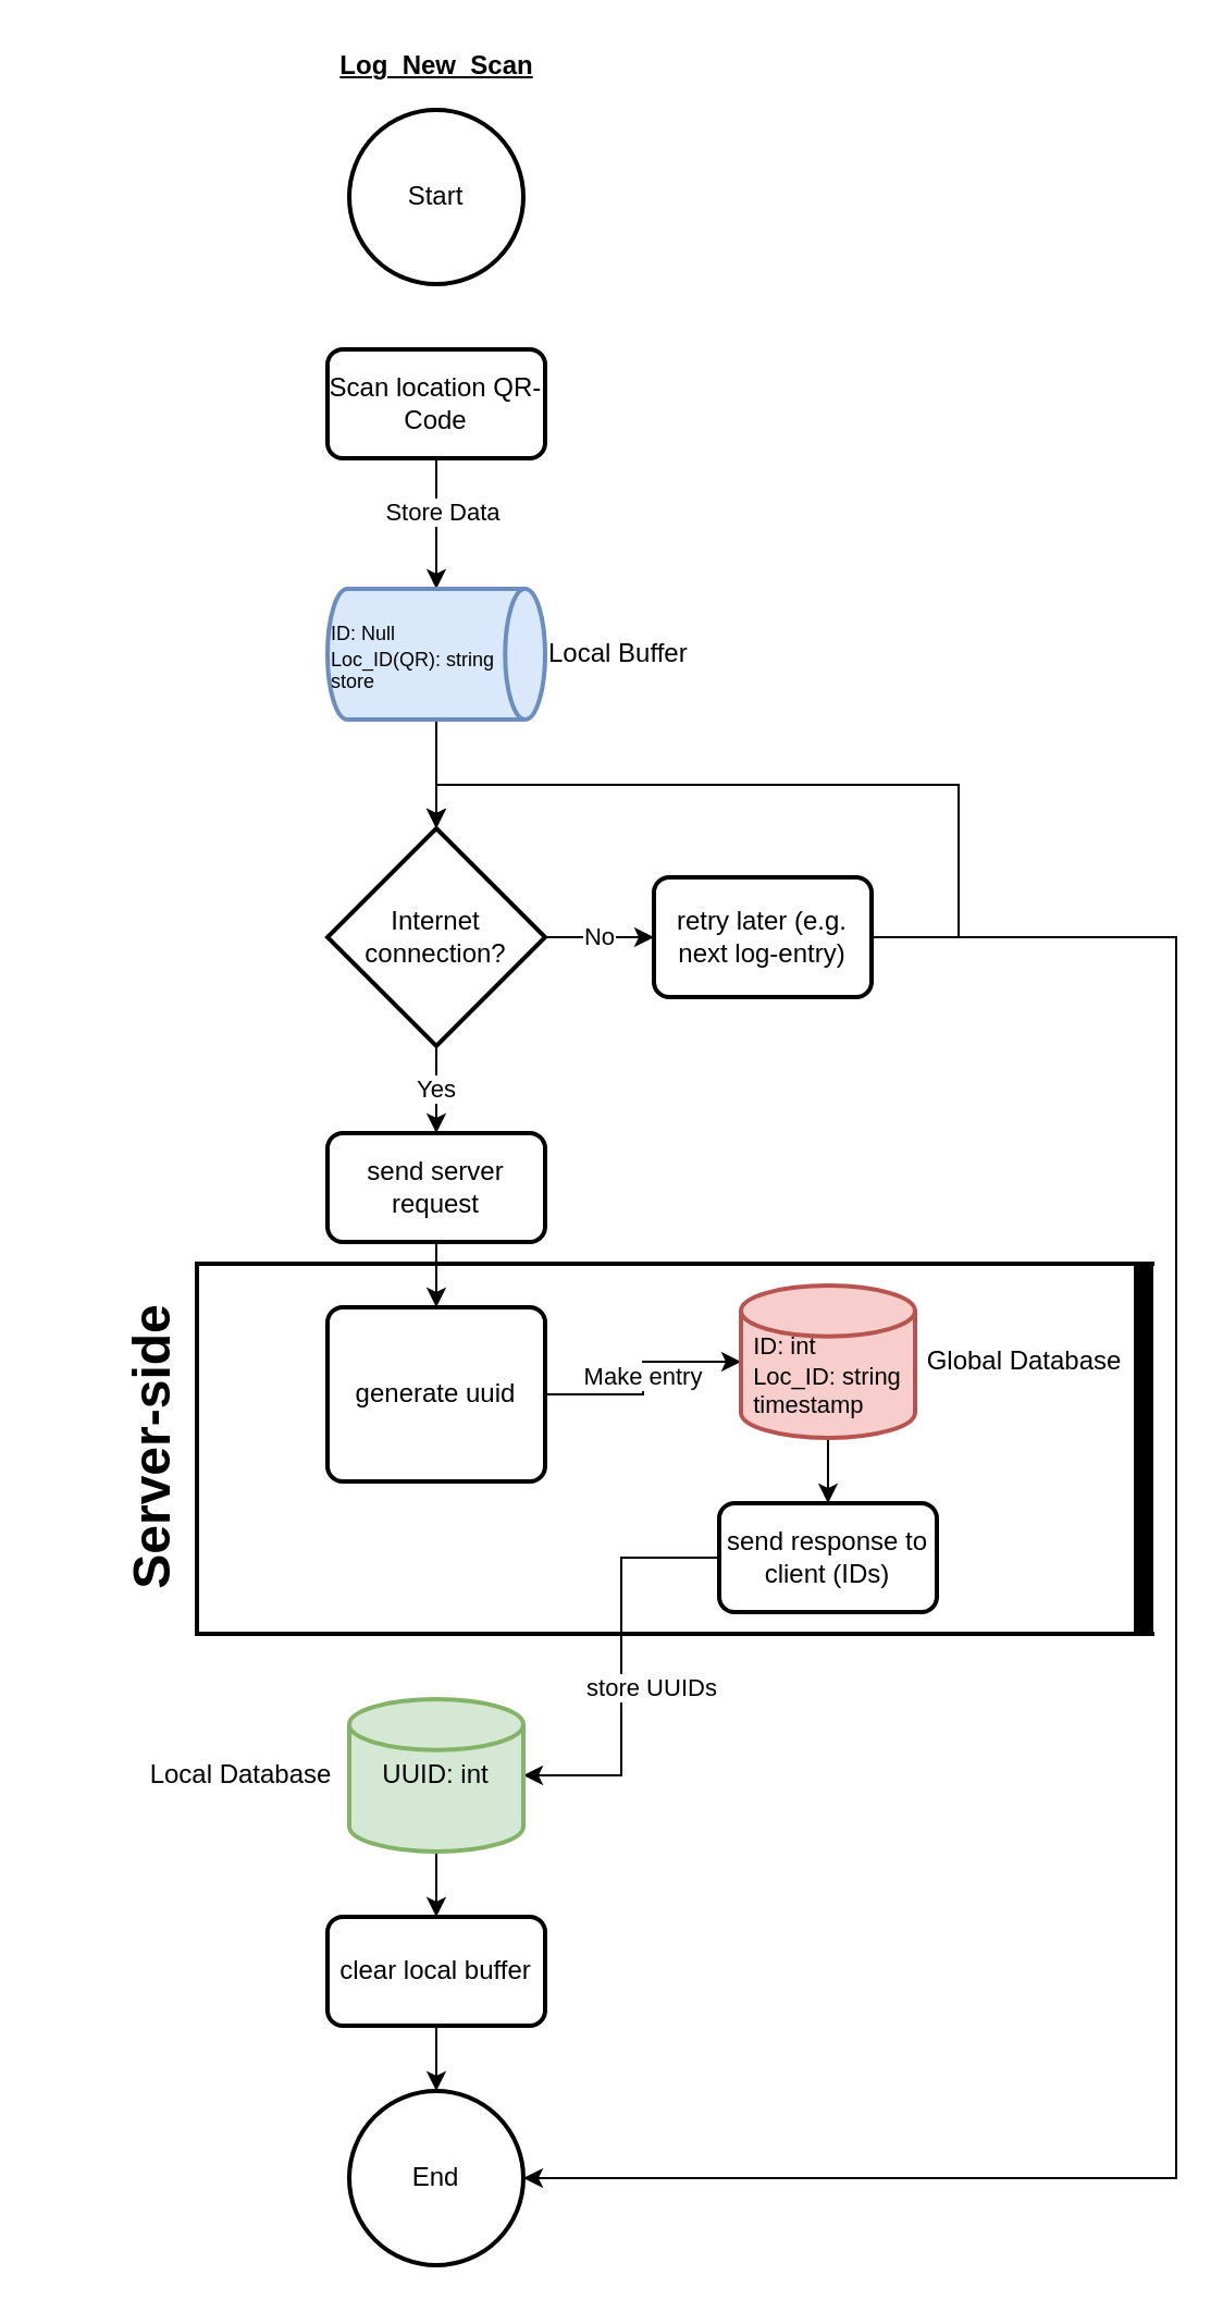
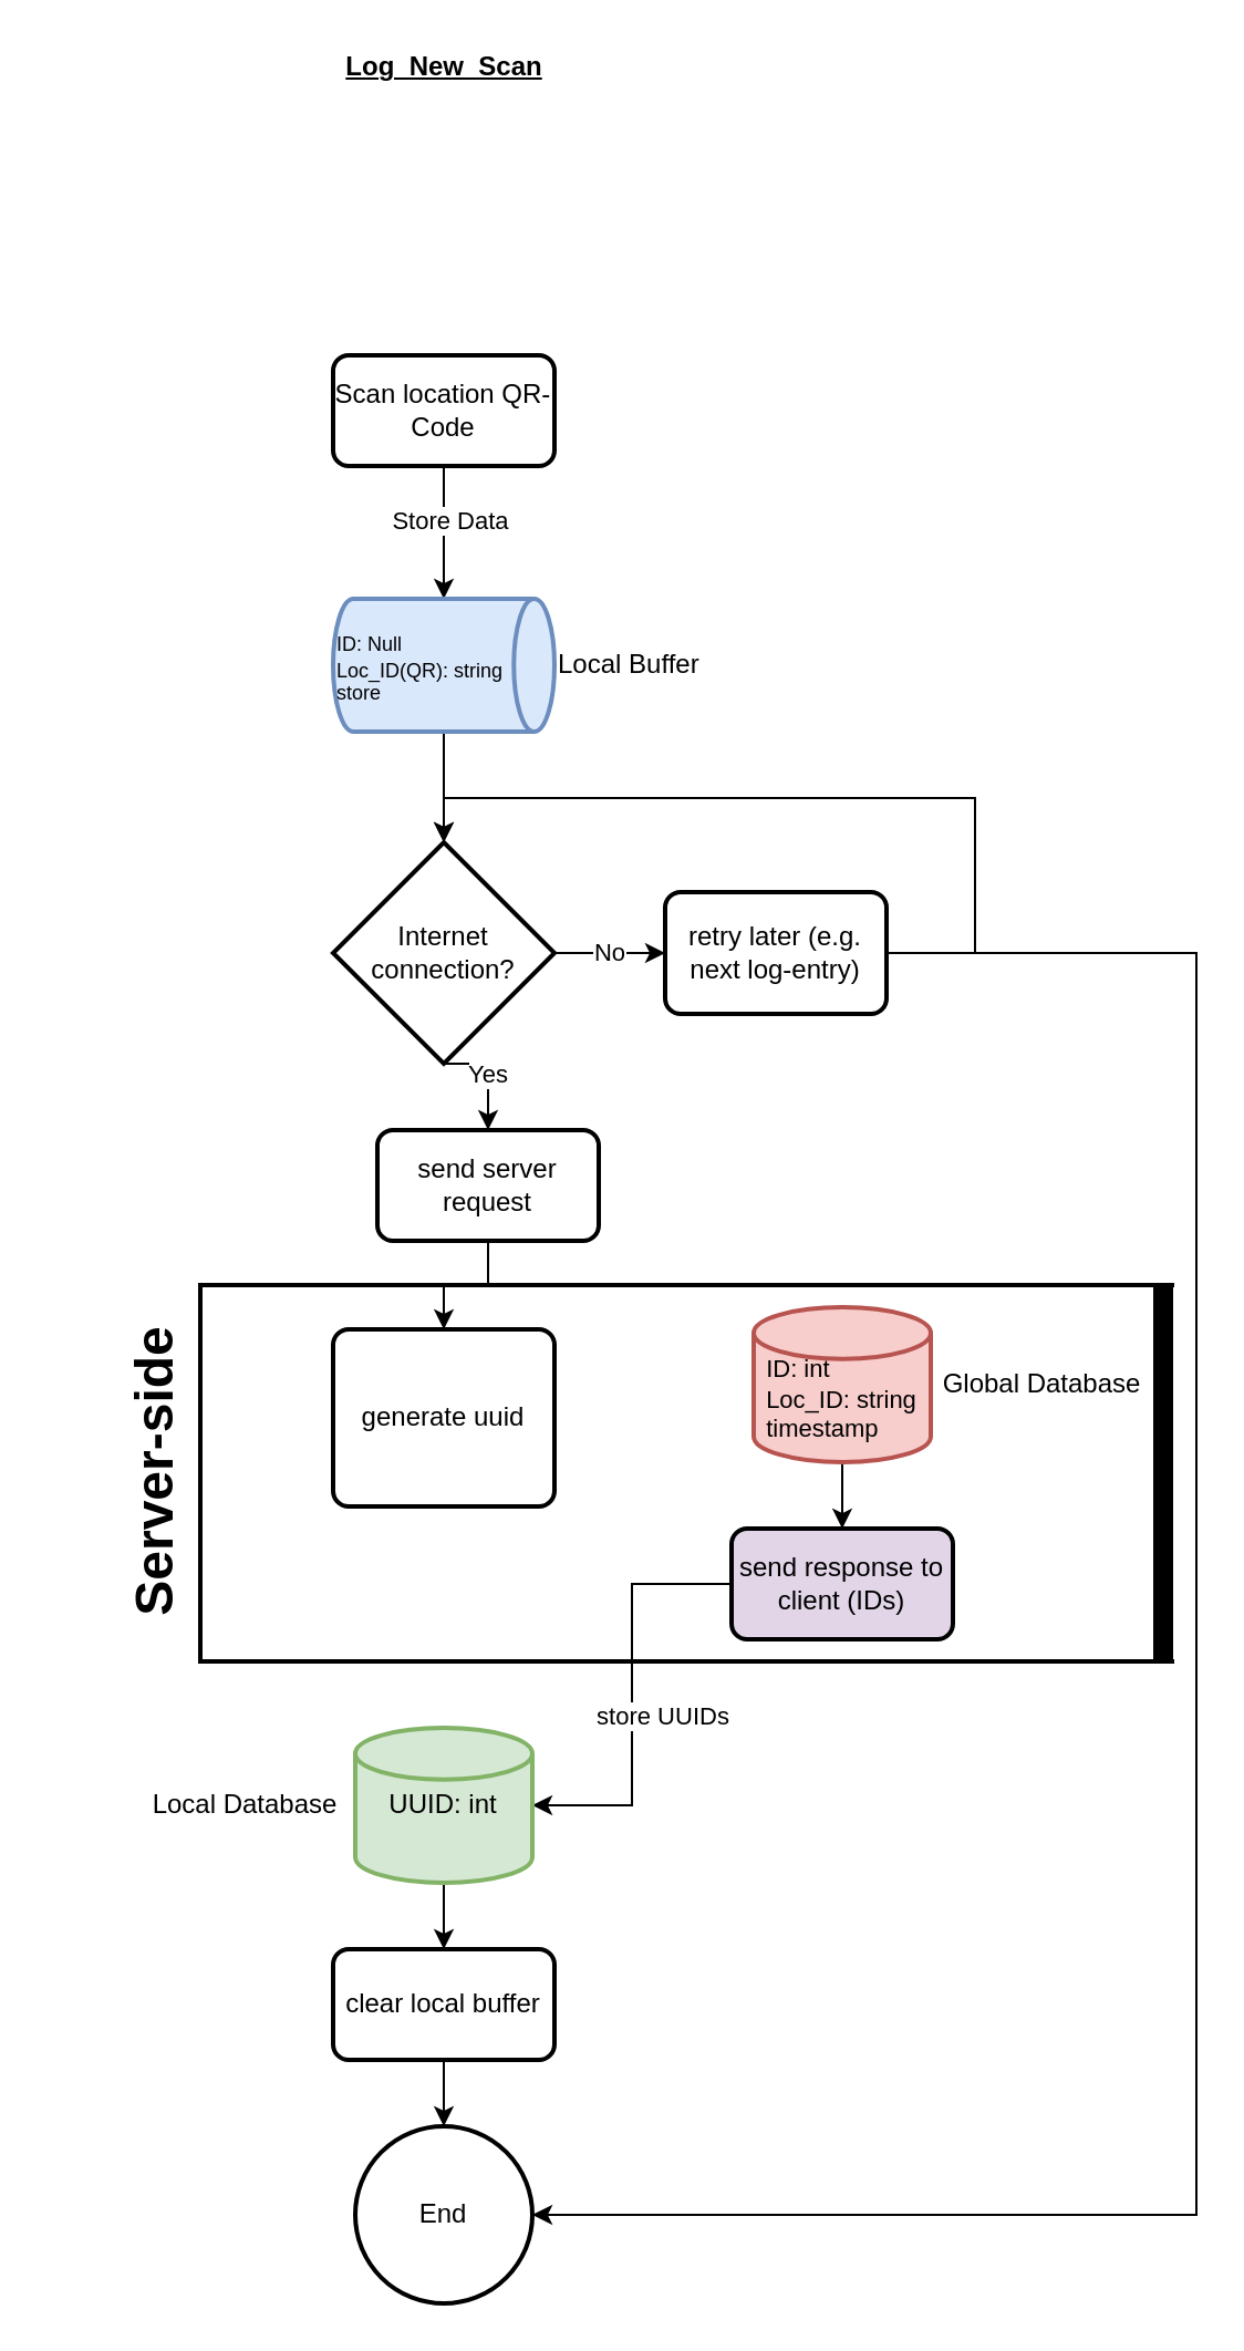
  <mxCell id="0" />
  <mxCell id="1" parent="0" />
  <mxCell id="2" value="" style="strokeWidth=2;html=1;shape=mxgraph.flowchart.annotation_1;align=left;pointerEvents=1;" parent="1" vertex="1"><mxGeometry x="90" y="580" width="440" height="170" as="geometry" /></mxCell>
- <mxCell id="3" value="Start" style="strokeWidth=2;html=1;shape=mxgraph.flowchart.start_2;whiteSpace=wrap;" parent="1" vertex="1"><mxGeometry x="160" y="50" width="80" height="80" as="geometry" /></mxCell>
  <mxCell id="4" style="edgeStyle=orthogonalEdgeStyle;rounded=0;orthogonalLoop=1;jettySize=auto;html=1;entryX=0.5;entryY=0;entryDx=0;entryDy=0;entryPerimeter=0;" parent="1" source="6" target="8" edge="1"><mxGeometry relative="1" as="geometry"><Array as="points"><mxPoint x="200" y="250" /><mxPoint x="200" y="250" /></Array></mxGeometry></mxCell>
  <mxCell id="5" value="Store Data" style="edgeLabel;html=1;align=center;verticalAlign=middle;resizable=0;points=[];" parent="4" vertex="1" connectable="0"><mxGeometry x="-0.193" y="2" relative="1" as="geometry"><mxPoint as="offset" /></mxGeometry></mxCell>
  <mxCell id="6" value="Scan location QR-Code" style="rounded=1;whiteSpace=wrap;html=1;absoluteArcSize=1;arcSize=14;strokeWidth=2;" parent="1" vertex="1"><mxGeometry x="150" y="160" width="100" height="50" as="geometry" /></mxCell>
  <mxCell id="7" style="edgeStyle=orthogonalEdgeStyle;rounded=0;orthogonalLoop=1;jettySize=auto;html=1;entryX=0.5;entryY=0;entryDx=0;entryDy=0;entryPerimeter=0;" parent="1" source="8" target="13" edge="1"><mxGeometry relative="1" as="geometry" /></mxCell>
  <mxCell id="8" value="&lt;div&gt;&lt;span style=&quot;font-size: 9px&quot;&gt;ID: Null&lt;/span&gt;&lt;/div&gt;&lt;span style=&quot;font-size: 9px&quot;&gt;&lt;div&gt;&lt;span&gt;Loc_ID(QR): string&lt;/span&gt;&lt;/div&gt;&lt;/span&gt;&lt;div style=&quot;font-size: 9px ; line-height: 120%&quot;&gt;&lt;div style=&quot;line-height: 100%&quot;&gt;store&lt;/div&gt;&lt;/div&gt;" style="strokeWidth=2;html=1;shape=mxgraph.flowchart.direct_data;whiteSpace=wrap;align=left;fillColor=#dae8fc;strokeColor=#6c8ebf;" parent="1" vertex="1"><mxGeometry x="150" y="270" width="100" height="60" as="geometry" /></mxCell>
  <mxCell id="9" value="Local Buffer" style="text;html=1;resizable=0;autosize=1;align=left;verticalAlign=middle;points=[];fillColor=none;strokeColor=none;rounded=0;" parent="1" vertex="1"><mxGeometry x="250" y="290" width="80" height="20" as="geometry" /></mxCell>
  <mxCell id="10" value="Yes" style="edgeStyle=orthogonalEdgeStyle;rounded=0;orthogonalLoop=1;jettySize=auto;html=1;exitX=0.5;exitY=1;exitDx=0;exitDy=0;exitPerimeter=0;entryX=0.5;entryY=0;entryDx=0;entryDy=0;" parent="1" source="13" target="15" edge="1"><mxGeometry relative="1" as="geometry" /></mxCell>
  <mxCell id="11" style="edgeStyle=orthogonalEdgeStyle;rounded=0;orthogonalLoop=1;jettySize=auto;html=1;entryX=0;entryY=0.5;entryDx=0;entryDy=0;" parent="1" source="13" target="18" edge="1"><mxGeometry relative="1" as="geometry" /></mxCell>
  <mxCell id="12" value="No" style="edgeLabel;html=1;align=center;verticalAlign=middle;resizable=0;points=[];" parent="11" vertex="1" connectable="0"><mxGeometry x="-0.032" y="1" relative="1" as="geometry"><mxPoint as="offset" /></mxGeometry></mxCell>
  <mxCell id="13" value="Internet connection?" style="strokeWidth=2;html=1;shape=mxgraph.flowchart.decision;whiteSpace=wrap;" parent="1" vertex="1"><mxGeometry x="150" y="380" width="100" height="100" as="geometry" /></mxCell>
  <mxCell id="14" style="edgeStyle=orthogonalEdgeStyle;rounded=0;orthogonalLoop=1;jettySize=auto;html=1;entryX=0.5;entryY=0;entryDx=0;entryDy=0;" parent="1" source="15" target="20" edge="1"><mxGeometry relative="1" as="geometry" /></mxCell>
- <mxCell id="15" value="send server request" style="rounded=1;whiteSpace=wrap;html=1;absoluteArcSize=1;arcSize=14;strokeWidth=2;" parent="1" vertex="1"><mxGeometry x="150" y="520" width="100" height="50" as="geometry" /></mxCell>
+ <mxCell id="15" value="send server request" style="rounded=1;whiteSpace=wrap;html=1;absoluteArcSize=1;arcSize=14;strokeWidth=2;" parent="1" vertex="1"><mxGeometry x="170" y="510" width="100" height="50" as="geometry" /></mxCell>
  <mxCell id="16" style="edgeStyle=orthogonalEdgeStyle;rounded=0;orthogonalLoop=1;jettySize=auto;html=1;exitX=1;exitY=0.5;exitDx=0;exitDy=0;entryX=0.5;entryY=0;entryDx=0;entryDy=0;entryPerimeter=0;" parent="1" source="18" target="13" edge="1"><mxGeometry relative="1" as="geometry"><Array as="points"><mxPoint x="440" y="430" /><mxPoint x="440" y="360" /><mxPoint x="200" y="360" /></Array></mxGeometry></mxCell>
  <mxCell id="17" style="edgeStyle=orthogonalEdgeStyle;rounded=0;orthogonalLoop=1;jettySize=auto;html=1;exitX=1;exitY=0.5;exitDx=0;exitDy=0;entryX=1;entryY=0.5;entryDx=0;entryDy=0;entryPerimeter=0;" parent="1" source="18" target="32" edge="1"><mxGeometry relative="1" as="geometry"><Array as="points"><mxPoint x="540" y="430" /><mxPoint x="540" y="1000" /></Array></mxGeometry></mxCell>
  <mxCell id="18" value="retry later (e.g. next log-entry)" style="rounded=1;whiteSpace=wrap;html=1;absoluteArcSize=1;arcSize=14;strokeWidth=2;" parent="1" vertex="1"><mxGeometry x="300" y="402.5" width="100" height="55" as="geometry" /></mxCell>
- <mxCell id="19" value="Make entry" style="edgeStyle=orthogonalEdgeStyle;rounded=0;orthogonalLoop=1;jettySize=auto;html=1;entryX=0;entryY=0.5;entryDx=0;entryDy=0;entryPerimeter=0;" parent="1" source="20" target="22" edge="1"><mxGeometry relative="1" as="geometry" /></mxCell>
  <mxCell id="20" value="generate uuid" style="rounded=1;whiteSpace=wrap;html=1;absoluteArcSize=1;arcSize=14;strokeWidth=2;" parent="1" vertex="1"><mxGeometry x="150" y="600" width="100" height="80" as="geometry" /></mxCell>
  <mxCell id="21" style="edgeStyle=orthogonalEdgeStyle;rounded=0;orthogonalLoop=1;jettySize=auto;html=1;entryX=0.5;entryY=0;entryDx=0;entryDy=0;" parent="1" source="22" target="28" edge="1"><mxGeometry relative="1" as="geometry" /></mxCell>
  <mxCell id="22" value="&lt;p style=&quot;line-height: 100%&quot;&gt;&lt;/p&gt;&lt;div style=&quot;text-align: justify ; font-size: 11px&quot;&gt;&lt;br&gt;&lt;/div&gt;&lt;div style=&quot;text-align: justify ; font-size: 11px&quot;&gt;&lt;font style=&quot;font-size: 11px&quot;&gt;ID: int&lt;/font&gt;&lt;/div&gt;&lt;div style=&quot;text-align: justify ; font-size: 11px&quot;&gt;&lt;span&gt;&lt;font style=&quot;font-size: 11px&quot;&gt;Loc_ID: string&lt;/font&gt;&lt;/span&gt;&lt;/div&gt;&lt;div style=&quot;text-align: justify ; font-size: 11px&quot;&gt;&lt;font style=&quot;font-size: 11px&quot;&gt;timestamp&lt;/font&gt;&lt;/div&gt;&lt;p&gt;&lt;/p&gt;" style="strokeWidth=2;html=1;shape=mxgraph.flowchart.database;whiteSpace=wrap;fillColor=#f8cecc;strokeColor=#b85450;" parent="1" vertex="1"><mxGeometry x="340" y="590" width="80" height="70" as="geometry" /></mxCell>
  <mxCell id="23" value="Global Database" style="text;html=1;resizable=0;autosize=1;align=center;verticalAlign=middle;points=[];fillColor=none;strokeColor=none;rounded=0;" parent="1" vertex="1"><mxGeometry x="420" y="615" width="100" height="20" as="geometry" /></mxCell>
  <mxCell id="24" style="edgeStyle=orthogonalEdgeStyle;rounded=0;orthogonalLoop=1;jettySize=auto;html=1;exitX=0.5;exitY=1;exitDx=0;exitDy=0;entryX=0.5;entryY=0;entryDx=0;entryDy=0;entryPerimeter=0;" parent="1" source="25" target="32" edge="1"><mxGeometry relative="1" as="geometry" /></mxCell>
  <mxCell id="25" value="clear local buffer" style="rounded=1;whiteSpace=wrap;html=1;absoluteArcSize=1;arcSize=14;strokeWidth=2;" parent="1" vertex="1"><mxGeometry x="150" y="880" width="100" height="50" as="geometry" /></mxCell>
  <mxCell id="26" style="edgeStyle=orthogonalEdgeStyle;rounded=0;orthogonalLoop=1;jettySize=auto;html=1;entryX=1;entryY=0.5;entryDx=0;entryDy=0;entryPerimeter=0;" parent="1" source="28" target="30" edge="1"><mxGeometry relative="1" as="geometry" /></mxCell>
  <mxCell id="27" value="store UUIDs" style="edgeLabel;html=1;align=center;verticalAlign=middle;resizable=0;points=[];" parent="26" vertex="1" connectable="0"><mxGeometry x="0.115" y="2" relative="1" as="geometry"><mxPoint x="11.38" y="-2" as="offset" /></mxGeometry></mxCell>
- <mxCell id="28" value="send response to client (IDs)" style="rounded=1;whiteSpace=wrap;html=1;absoluteArcSize=1;arcSize=14;strokeWidth=2;" parent="1" vertex="1"><mxGeometry x="330" y="690" width="100" height="50" as="geometry" /></mxCell>
+ <mxCell id="28" value="send response to client (IDs)" style="rounded=1;whiteSpace=wrap;html=1;absoluteArcSize=1;arcSize=14;strokeWidth=2;fillColor=#e1d5e7;" parent="1" vertex="1"><mxGeometry x="330" y="690" width="100" height="50" as="geometry" /></mxCell>
  <mxCell id="29" style="edgeStyle=orthogonalEdgeStyle;rounded=0;orthogonalLoop=1;jettySize=auto;html=1;entryX=0.5;entryY=0;entryDx=0;entryDy=0;" parent="1" source="30" target="25" edge="1"><mxGeometry relative="1" as="geometry" /></mxCell>
  <mxCell id="30" value="UUID: int" style="strokeWidth=2;html=1;shape=mxgraph.flowchart.database;whiteSpace=wrap;fillColor=#d5e8d4;strokeColor=#82b366;" parent="1" vertex="1"><mxGeometry x="160" y="780" width="80" height="70" as="geometry" /></mxCell>
  <mxCell id="31" value="&lt;div&gt;&lt;span&gt;Local Database&lt;/span&gt;&lt;/div&gt;" style="text;html=1;resizable=0;autosize=1;align=center;verticalAlign=middle;points=[];fillColor=none;strokeColor=none;rounded=0;" parent="1" vertex="1"><mxGeometry x="60" y="805" width="100" height="20" as="geometry" /></mxCell>
  <mxCell id="32" value="End" style="strokeWidth=2;html=1;shape=mxgraph.flowchart.start_2;whiteSpace=wrap;" parent="1" vertex="1"><mxGeometry x="160" y="960" width="80" height="80" as="geometry" /></mxCell>
  <mxCell id="33" value="Log_New_Scan" style="text;html=1;resizable=0;autosize=1;align=center;verticalAlign=middle;points=[];fillColor=none;strokeColor=none;rounded=0;fontStyle=5" parent="1" vertex="1"><mxGeometry x="150" y="20" width="100" height="20" as="geometry" /></mxCell>
  <mxCell id="34" value="Server-side" style="text;strokeColor=none;fillColor=none;html=1;fontSize=24;fontStyle=1;verticalAlign=middle;align=center;rotation=-90;" parent="1" vertex="1"><mxGeometry x="20" y="645" width="100" height="40" as="geometry" /></mxCell>
  <mxCell id="35" value="" style="line;strokeWidth=9;direction=south;html=1;align=center;perimeterSpacing=0;" parent="1" vertex="1"><mxGeometry x="520" y="580" width="10" height="170" as="geometry" /></mxCell>
